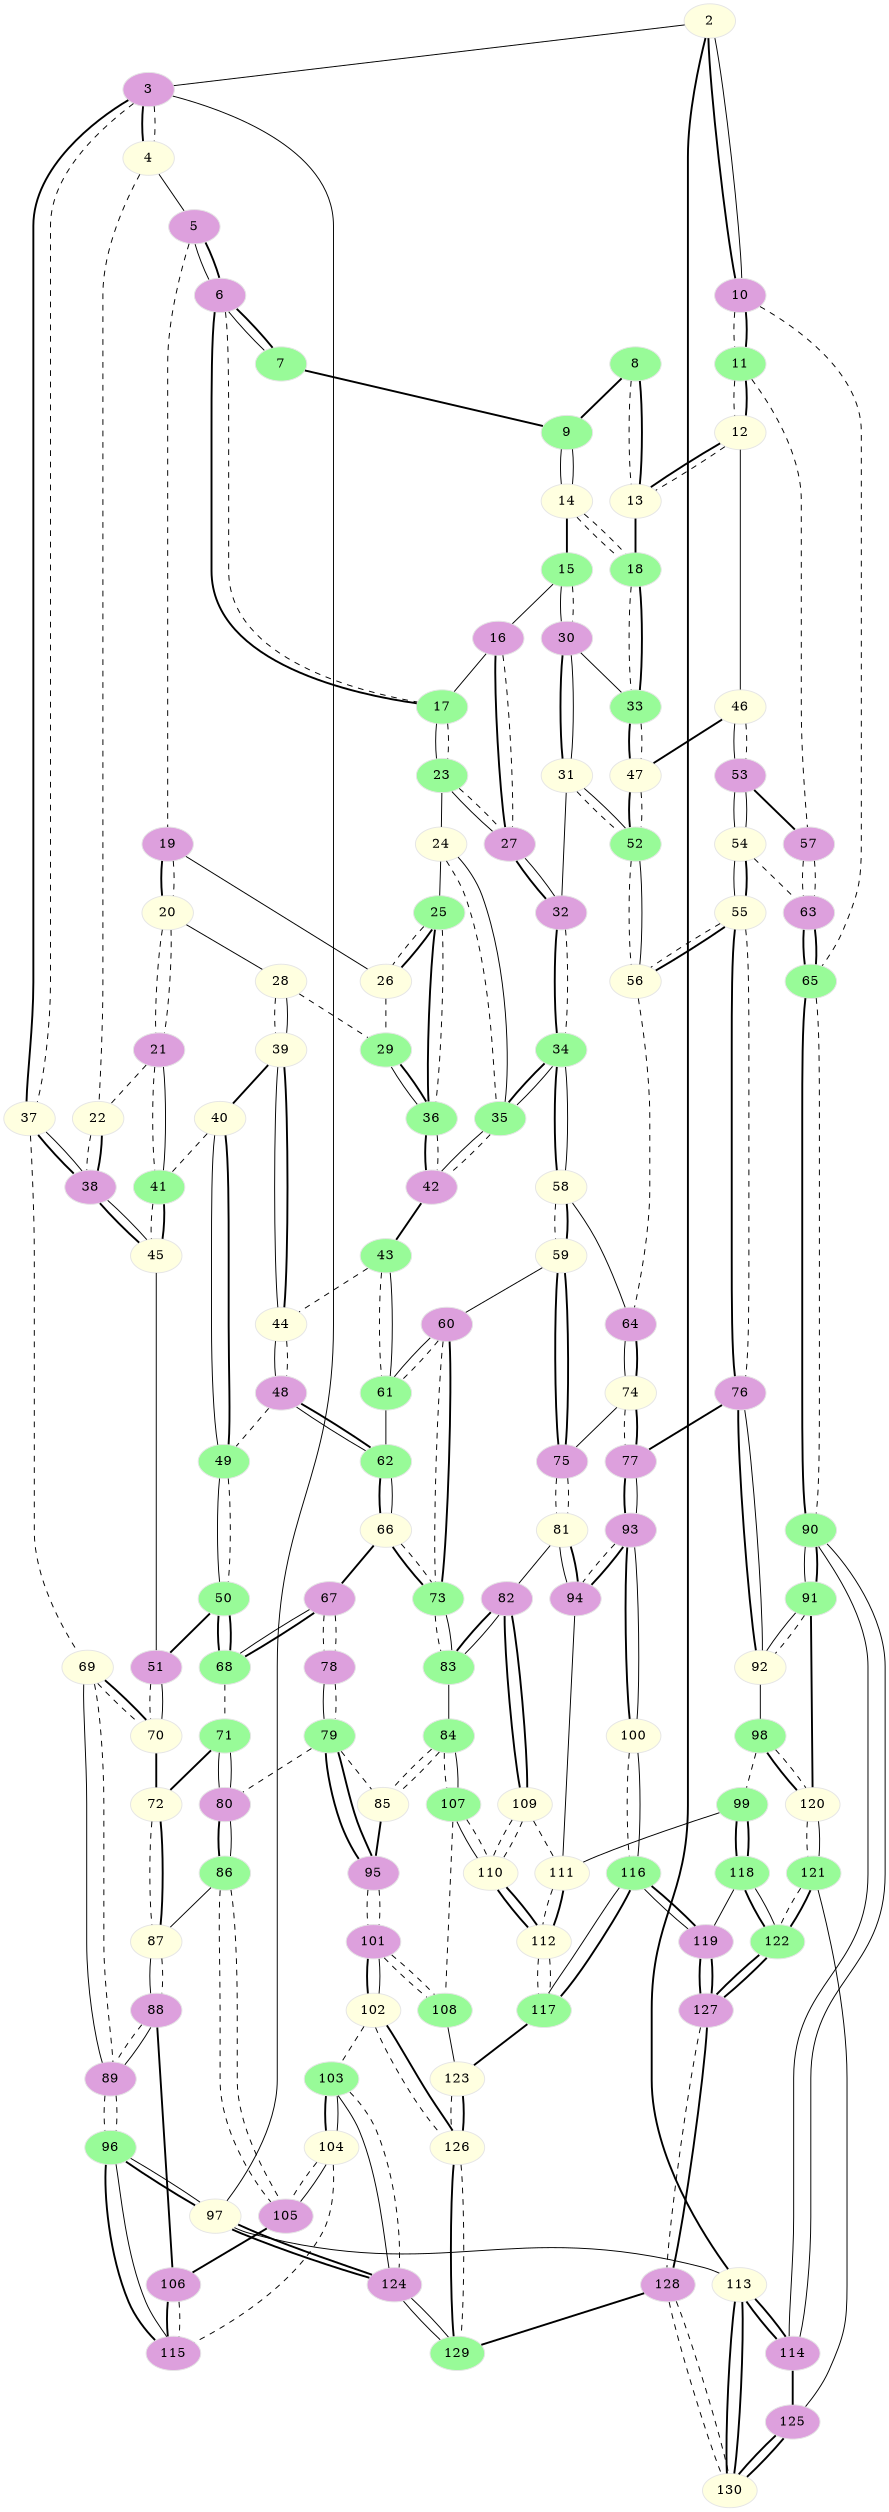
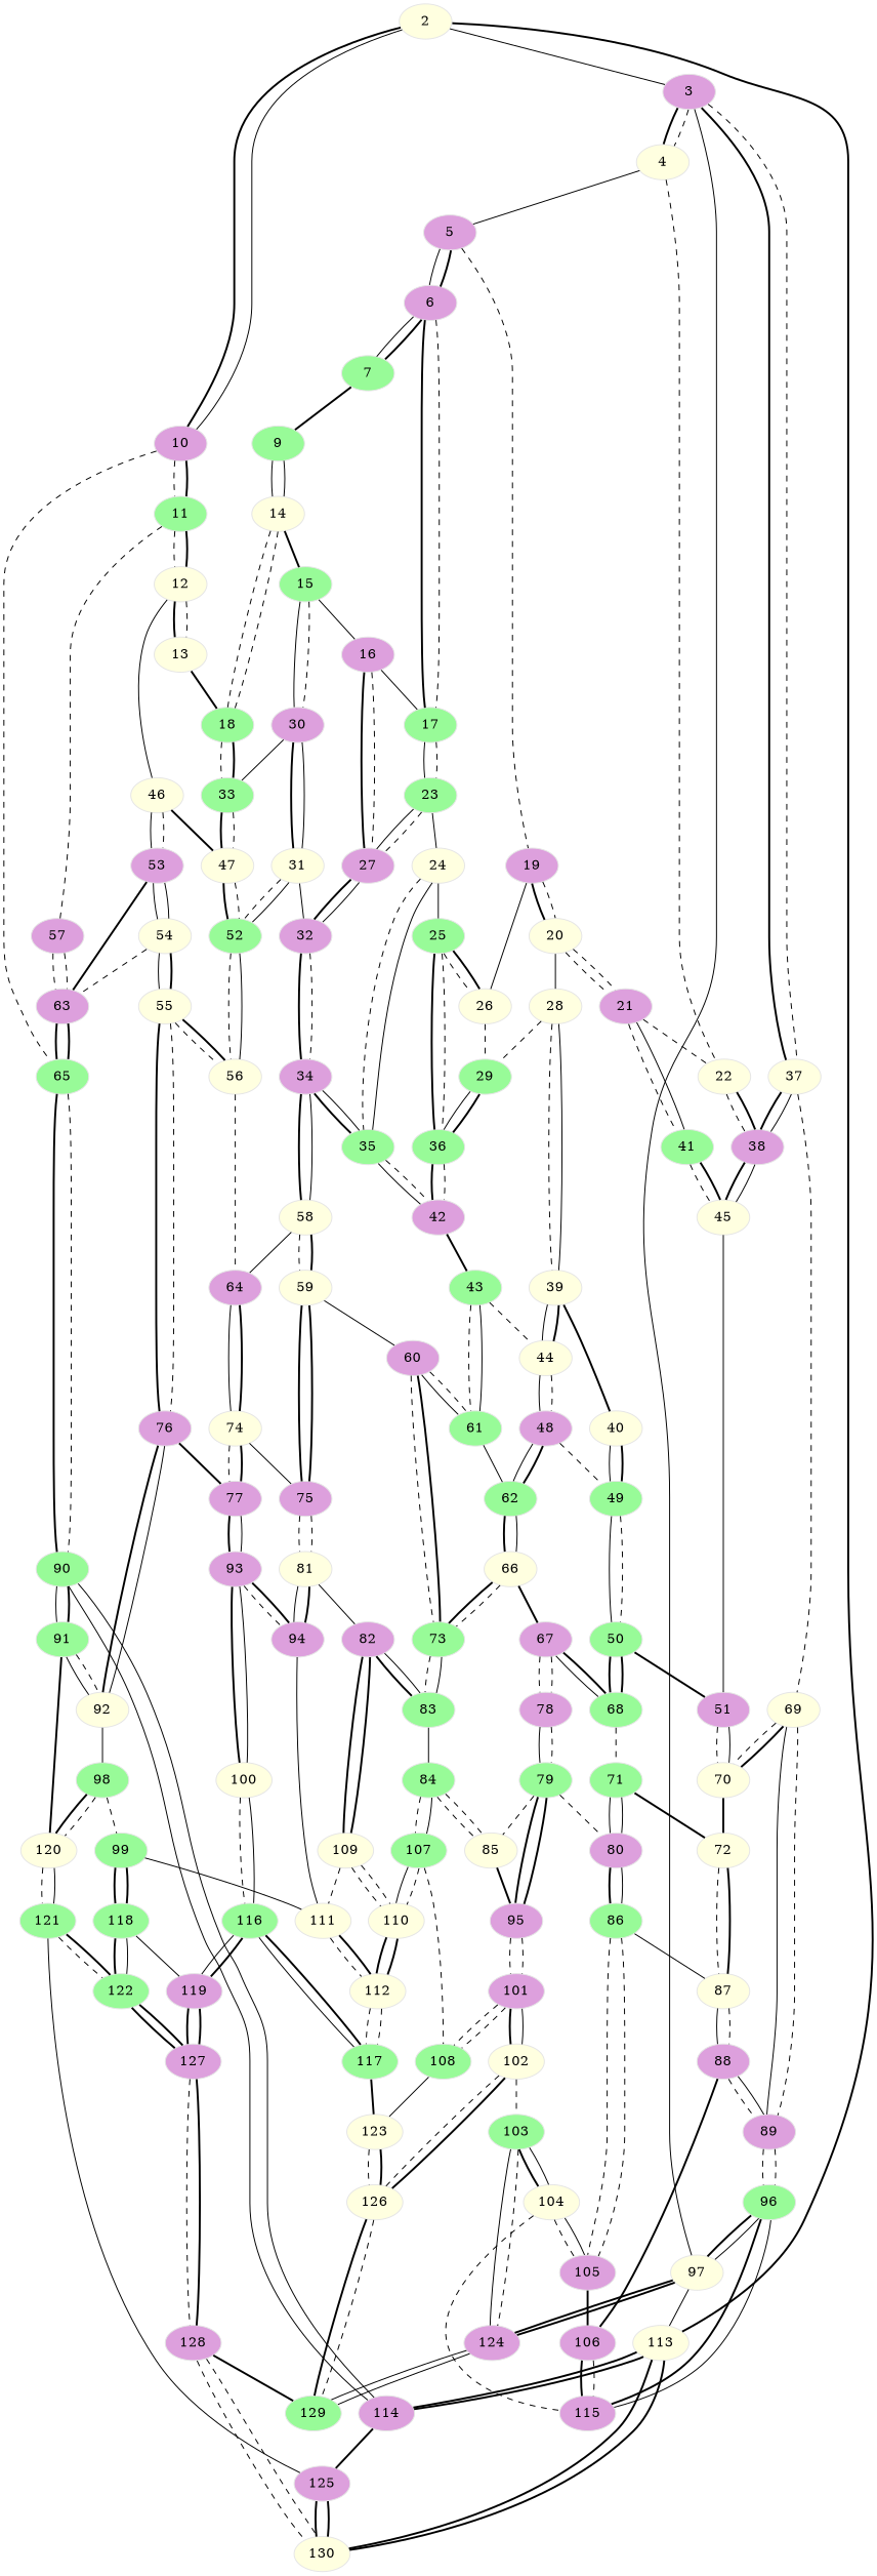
  graph {
    node [color=gray90 fillcolor=lightyellow style=filled]
    edge [style=bold]
    3 [fillcolor=plum]
    2
    10 [fillcolor=plum]
    113
-   8 [fillcolor=palegreen]
    9 [fillcolor=palegreen]
    13
    4
    37
    97
    11 [fillcolor=palegreen]
    65 [fillcolor=palegreen]
    114 [fillcolor=plum]
    130
    5 [fillcolor=plum]
    22
    38 [fillcolor=plum]
    69
    124 [fillcolor=plum]
    6 [fillcolor=plum]
    19 [fillcolor=plum]
    7 [fillcolor=palegreen]
    17 [fillcolor=palegreen]
    20
    26
    23 [fillcolor=palegreen]
    14
    18 [fillcolor=palegreen]
    15 [fillcolor=palegreen]
    12
    57 [fillcolor=plum]
    90 [fillcolor=palegreen]
    46
    63 [fillcolor=plum]
    47
    53 [fillcolor=plum]
    33 [fillcolor=palegreen]
    16 [fillcolor=plum]
    30 [fillcolor=plum]
    27 [fillcolor=plum]
    31
    32 [fillcolor=plum]
    24
    21 [fillcolor=plum]
    28
    29 [fillcolor=palegreen]
    41 [fillcolor=palegreen]
    39
    45
    25 [fillcolor=palegreen]
    35 [fillcolor=palegreen]
    36 [fillcolor=palegreen]
    42 [fillcolor=plum]
-   34 [fillcolor=palegreen]
+   34 [fillcolor=plum]
    40
    44
    52 [fillcolor=palegreen]
    56
    58
    64 [fillcolor=plum]
    59
    43 [fillcolor=palegreen]
    70
    89 [fillcolor=plum]
    51 [fillcolor=plum]
    49 [fillcolor=palegreen]
    48 [fillcolor=plum]
    50 [fillcolor=palegreen]
    61 [fillcolor=palegreen]
    62 [fillcolor=palegreen]
    54
    66
    68 [fillcolor=palegreen]
    71 [fillcolor=palegreen]
    72
    55
    76 [fillcolor=plum]
    77 [fillcolor=plum]
    92
    74
    60 [fillcolor=plum]
    75 [fillcolor=plum]
    73 [fillcolor=palegreen]
    81
    83 [fillcolor=palegreen]
    67 [fillcolor=plum]
    91 [fillcolor=palegreen]
    78 [fillcolor=plum]
    79 [fillcolor=palegreen]
    80 [fillcolor=plum]
    96 [fillcolor=palegreen]
    87
    86 [fillcolor=palegreen]
    88 [fillcolor=plum]
    84 [fillcolor=palegreen]
    93 [fillcolor=plum]
    82 [fillcolor=plum]
    94 [fillcolor=plum]
    98 [fillcolor=palegreen]
    100
    85
    95 [fillcolor=plum]
    101 [fillcolor=plum]
    105 [fillcolor=plum]
    109
    111
    110
    107 [fillcolor=palegreen]
    108 [fillcolor=palegreen]
    106 [fillcolor=plum]
    115 [fillcolor=plum]
    120
    125 [fillcolor=plum]
    121 [fillcolor=palegreen]
    99 [fillcolor=palegreen]
    116 [fillcolor=palegreen]
    112
    102
    129 [fillcolor=palegreen]
    118 [fillcolor=palegreen]
    119 [fillcolor=plum]
    122 [fillcolor=palegreen]
    117 [fillcolor=palegreen]
    103 [fillcolor=palegreen]
    126
    123
    104
    127 [fillcolor=plum]
    128 [fillcolor=plum]
    3 -- 4
    3 -- 4 [style=dashed]
    3 -- 37
    3 -- 37 [style=dashed]
    3 -- 97 [style=solid]
    2 -- 3 [style=solid]
    2 -- 10
    2 -- 10 [style=solid]
    2 -- 113
    10 -- 11 [style=dashed]
    10 -- 11
    10 -- 65 [style=dashed]
    113 -- 114
    113 -- 114
    113 -- 130
    113 -- 130
-   8 -- 9
-   8 -- 13 [style=dashed]
-   8 -- 13
    9 -- 14 [style=solid]
    9 -- 14 [style=solid]
    13 -- 18
    4 -- 5 [style=solid]
    4 -- 22 [style=dashed]
    37 -- 38
    37 -- 38 [style=solid]
    37 -- 69 [style=dashed]
    97 -- 113 [style=solid]
    97 -- 124
    97 -- 124
    11 -- 12 [style=dashed]
    11 -- 12
    11 -- 57 [style=dashed]
    65 -- 90
    65 -- 90 [style=dashed]
    114 -- 125
    5 -- 6 [style=solid]
    5 -- 6
    5 -- 19 [style=dashed]
    22 -- 38 [style=dashed]
    22 -- 38
    38 -- 45
    38 -- 45 [style=solid]
    69 -- 70 [style=dashed]
    69 -- 70
    69 -- 89 [style=solid]
    69 -- 89 [style=dashed]
    124 -- 129 [style=solid]
    124 -- 129 [style=solid]
    6 -- 7 [style=solid]
    6 -- 7
    6 -- 17
    6 -- 17 [style=dashed]
    19 -- 20
    19 -- 20 [style=dashed]
    19 -- 26 [style=solid]
    7 -- 9
    17 -- 23 [style=solid]
    17 -- 23 [style=dashed]
    20 -- 21 [style=dashed]
    20 -- 21 [style=dashed]
    20 -- 28 [style=solid]
    26 -- 29 [style=dashed]
    23 -- 27 [style=solid]
    23 -- 27 [style=dashed]
    23 -- 24 [style=solid]
    14 -- 18 [style=dashed]
    14 -- 18 [style=dashed]
    14 -- 15
    18 -- 33 [style=dashed]
    18 -- 33
    15 -- 16 [style=solid]
    15 -- 30 [style=solid]
    15 -- 30 [style=dashed]
    12 -- 13
    12 -- 13 [style=dashed]
    12 -- 46 [style=solid]
    57 -- 63 [style=dashed]
    57 -- 63 [style=dashed]
    90 -- 114 [style=solid]
    90 -- 114 [style=solid]
    90 -- 91 [style=solid]
    90 -- 91
    46 -- 47
    46 -- 53 [style=solid]
    46 -- 53 [style=dashed]
    63 -- 65
    63 -- 65
    47 -- 52
    47 -- 52 [style=dashed]
-   53 -- 57
+   53 -- 63
    53 -- 54 [style=solid]
    53 -- 54 [style=solid]
    33 -- 47
    33 -- 47 [style=dashed]
    16 -- 17 [style=solid]
    16 -- 27
    16 -- 27 [style=dashed]
    30 -- 33 [style=solid]
    30 -- 31
    30 -- 31 [style=solid]
    27 -- 32
    27 -- 32 [style=solid]
    31 -- 32 [style=solid]
    31 -- 52 [style=dashed]
    31 -- 52 [style=solid]
    32 -- 34
    32 -- 34 [style=dashed]
    24 -- 25 [style=solid]
    24 -- 35 [style=dashed]
    24 -- 35 [style=solid]
    21 -- 22 [style=dashed]
    21 -- 41 [style=dashed]
    21 -- 41 [style=solid]
    28 -- 29 [style=dashed]
    28 -- 39 [style=dashed]
    28 -- 39 [style=solid]
    29 -- 36 [style=solid]
    29 -- 36
    41 -- 45 [style=dashed]
    41 -- 45
    39 -- 40
    39 -- 44 [style=solid]
    39 -- 44
    45 -- 51 [style=solid]
    25 -- 26 [style=dashed]
    25 -- 26
    25 -- 36
    25 -- 36 [style=dashed]
    35 -- 42 [style=solid]
    35 -- 42 [style=dashed]
    36 -- 42
    36 -- 42 [style=dashed]
    42 -- 43
    34 -- 35
    34 -- 35 [style=solid]
    34 -- 58
    34 -- 58 [style=solid]
-   40 -- 41 [style=dashed]
    40 -- 49 [style=solid]
    40 -- 49
    44 -- 48 [style=solid]
    44 -- 48 [style=dashed]
    52 -- 56 [style=dashed]
    52 -- 56 [style=solid]
    56 -- 64 [style=dashed]
    58 -- 64 [style=solid]
    58 -- 59 [style=dashed]
    58 -- 59
    64 -- 74 [style=solid]
    64 -- 74
    59 -- 60 [style=solid]
    59 -- 75
    59 -- 75
    43 -- 44 [style=dashed]
    43 -- 61 [style=dashed]
    43 -- 61 [style=solid]
    70 -- 72
    89 -- 96 [style=dashed]
    89 -- 96 [style=dashed]
    51 -- 70 [style=dashed]
    51 -- 70 [style=solid]
    49 -- 50 [style=solid]
    49 -- 50 [style=dashed]
    48 -- 49 [style=dashed]
    48 -- 62 [style=solid]
    48 -- 62
    50 -- 51
    50 -- 68
    50 -- 68
    61 -- 62 [style=solid]
    62 -- 66
    62 -- 66 [style=solid]
    54 -- 63 [style=dashed]
    54 -- 55 [style=solid]
    54 -- 55
    66 -- 73
    66 -- 73 [style=dashed]
    66 -- 67
    68 -- 71 [style=dashed]
    71 -- 72
    71 -- 80 [style=solid]
    71 -- 80 [style=solid]
    72 -- 87 [style=dashed]
    72 -- 87
    55 -- 56 [style=dashed]
    55 -- 56
    55 -- 76
    55 -- 76 [style=dashed]
    76 -- 77
    76 -- 92
    76 -- 92 [style=solid]
    77 -- 93
    77 -- 93 [style=solid]
    92 -- 98 [style=solid]
    74 -- 77 [style=dashed]
    74 -- 77
    74 -- 75 [style=solid]
    60 -- 61 [style=solid]
    60 -- 61 [style=dashed]
    60 -- 73 [style=dashed]
    60 -- 73
    75 -- 81 [style=dashed]
    75 -- 81 [style=dashed]
    73 -- 83 [style=dashed]
    73 -- 83 [style=solid]
    81 -- 82 [style=solid]
    81 -- 94 [style=solid]
    81 -- 94
    83 -- 84 [style=solid]
    67 -- 68 [style=solid]
    67 -- 68
    67 -- 78 [style=dashed]
    67 -- 78 [style=dashed]
    91 -- 92 [style=solid]
    91 -- 92 [style=dashed]
    91 -- 120
    78 -- 79 [style=solid]
    78 -- 79 [style=dashed]
    79 -- 80 [style=dashed]
    79 -- 85 [style=dashed]
    79 -- 95
    79 -- 95
    80 -- 86
    80 -- 86 [style=solid]
    96 -- 97
    96 -- 97 [style=solid]
    96 -- 115
    96 -- 115 [style=solid]
    87 -- 88 [style=solid]
    87 -- 88 [style=dashed]
    86 -- 87 [style=solid]
    86 -- 105 [style=dashed]
    86 -- 105 [style=dashed]
    88 -- 89 [style=dashed]
    88 -- 89 [style=solid]
    88 -- 106
    84 -- 85 [style=dashed]
    84 -- 85 [style=dashed]
    84 -- 107 [style=dashed]
    84 -- 107 [style=solid]
    93 -- 94 [style=dashed]
    93 -- 94
    93 -- 100
    93 -- 100 [style=solid]
    82 -- 83
    82 -- 83 [style=solid]
    82 -- 109
    82 -- 109
    94 -- 111 [style=solid]
    98 -- 120
    98 -- 120 [style=dashed]
    98 -- 99 [style=dashed]
    100 -- 116 [style=dashed]
    100 -- 116 [style=solid]
    85 -- 95
    95 -- 101 [style=dashed]
    95 -- 101 [style=dashed]
    101 -- 108 [style=dashed]
    101 -- 108 [style=dashed]
    101 -- 102
    101 -- 102 [style=solid]
    105 -- 106
    109 -- 111 [style=dashed]
    109 -- 110 [style=dashed]
    109 -- 110 [style=dashed]
    111 -- 112 [style=dashed]
    111 -- 112
    110 -- 112
    110 -- 112
    107 -- 110 [style=solid]
    107 -- 110 [style=dashed]
    107 -- 108 [style=dashed]
    108 -- 123 [style=solid]
    106 -- 115
    106 -- 115 [style=dashed]
    120 -- 121 [style=dashed]
    120 -- 121 [style=solid]
    125 -- 130
    125 -- 130
    121 -- 125 [style=solid]
    121 -- 122 [style=dashed]
    121 -- 122
    99 -- 111 [style=solid]
    99 -- 118
    99 -- 118
    116 -- 119 [style=solid]
    116 -- 119
    116 -- 117 [style=solid]
    116 -- 117
    112 -- 117 [style=dashed]
    112 -- 117 [style=dashed]
    102 -- 103 [style=dashed]
    102 -- 126 [style=dashed]
    102 -- 126
    118 -- 119 [style=solid]
    118 -- 122
    118 -- 122 [style=solid]
    119 -- 127
    119 -- 127
    122 -- 127
    122 -- 127
    117 -- 123
    103 -- 124 [style=solid]
    103 -- 124 [style=dashed]
    103 -- 104
    103 -- 104 [style=solid]
    126 -- 129
    126 -- 129 [style=dashed]
    123 -- 126 [style=dashed]
    123 -- 126
    104 -- 105 [style=dashed]
    104 -- 105 [style=solid]
    104 -- 115 [style=dashed]
    127 -- 128 [style=dashed]
    127 -- 128
    128 -- 130 [style=dashed]
    128 -- 130 [style=dashed]
    128 -- 129
  }
